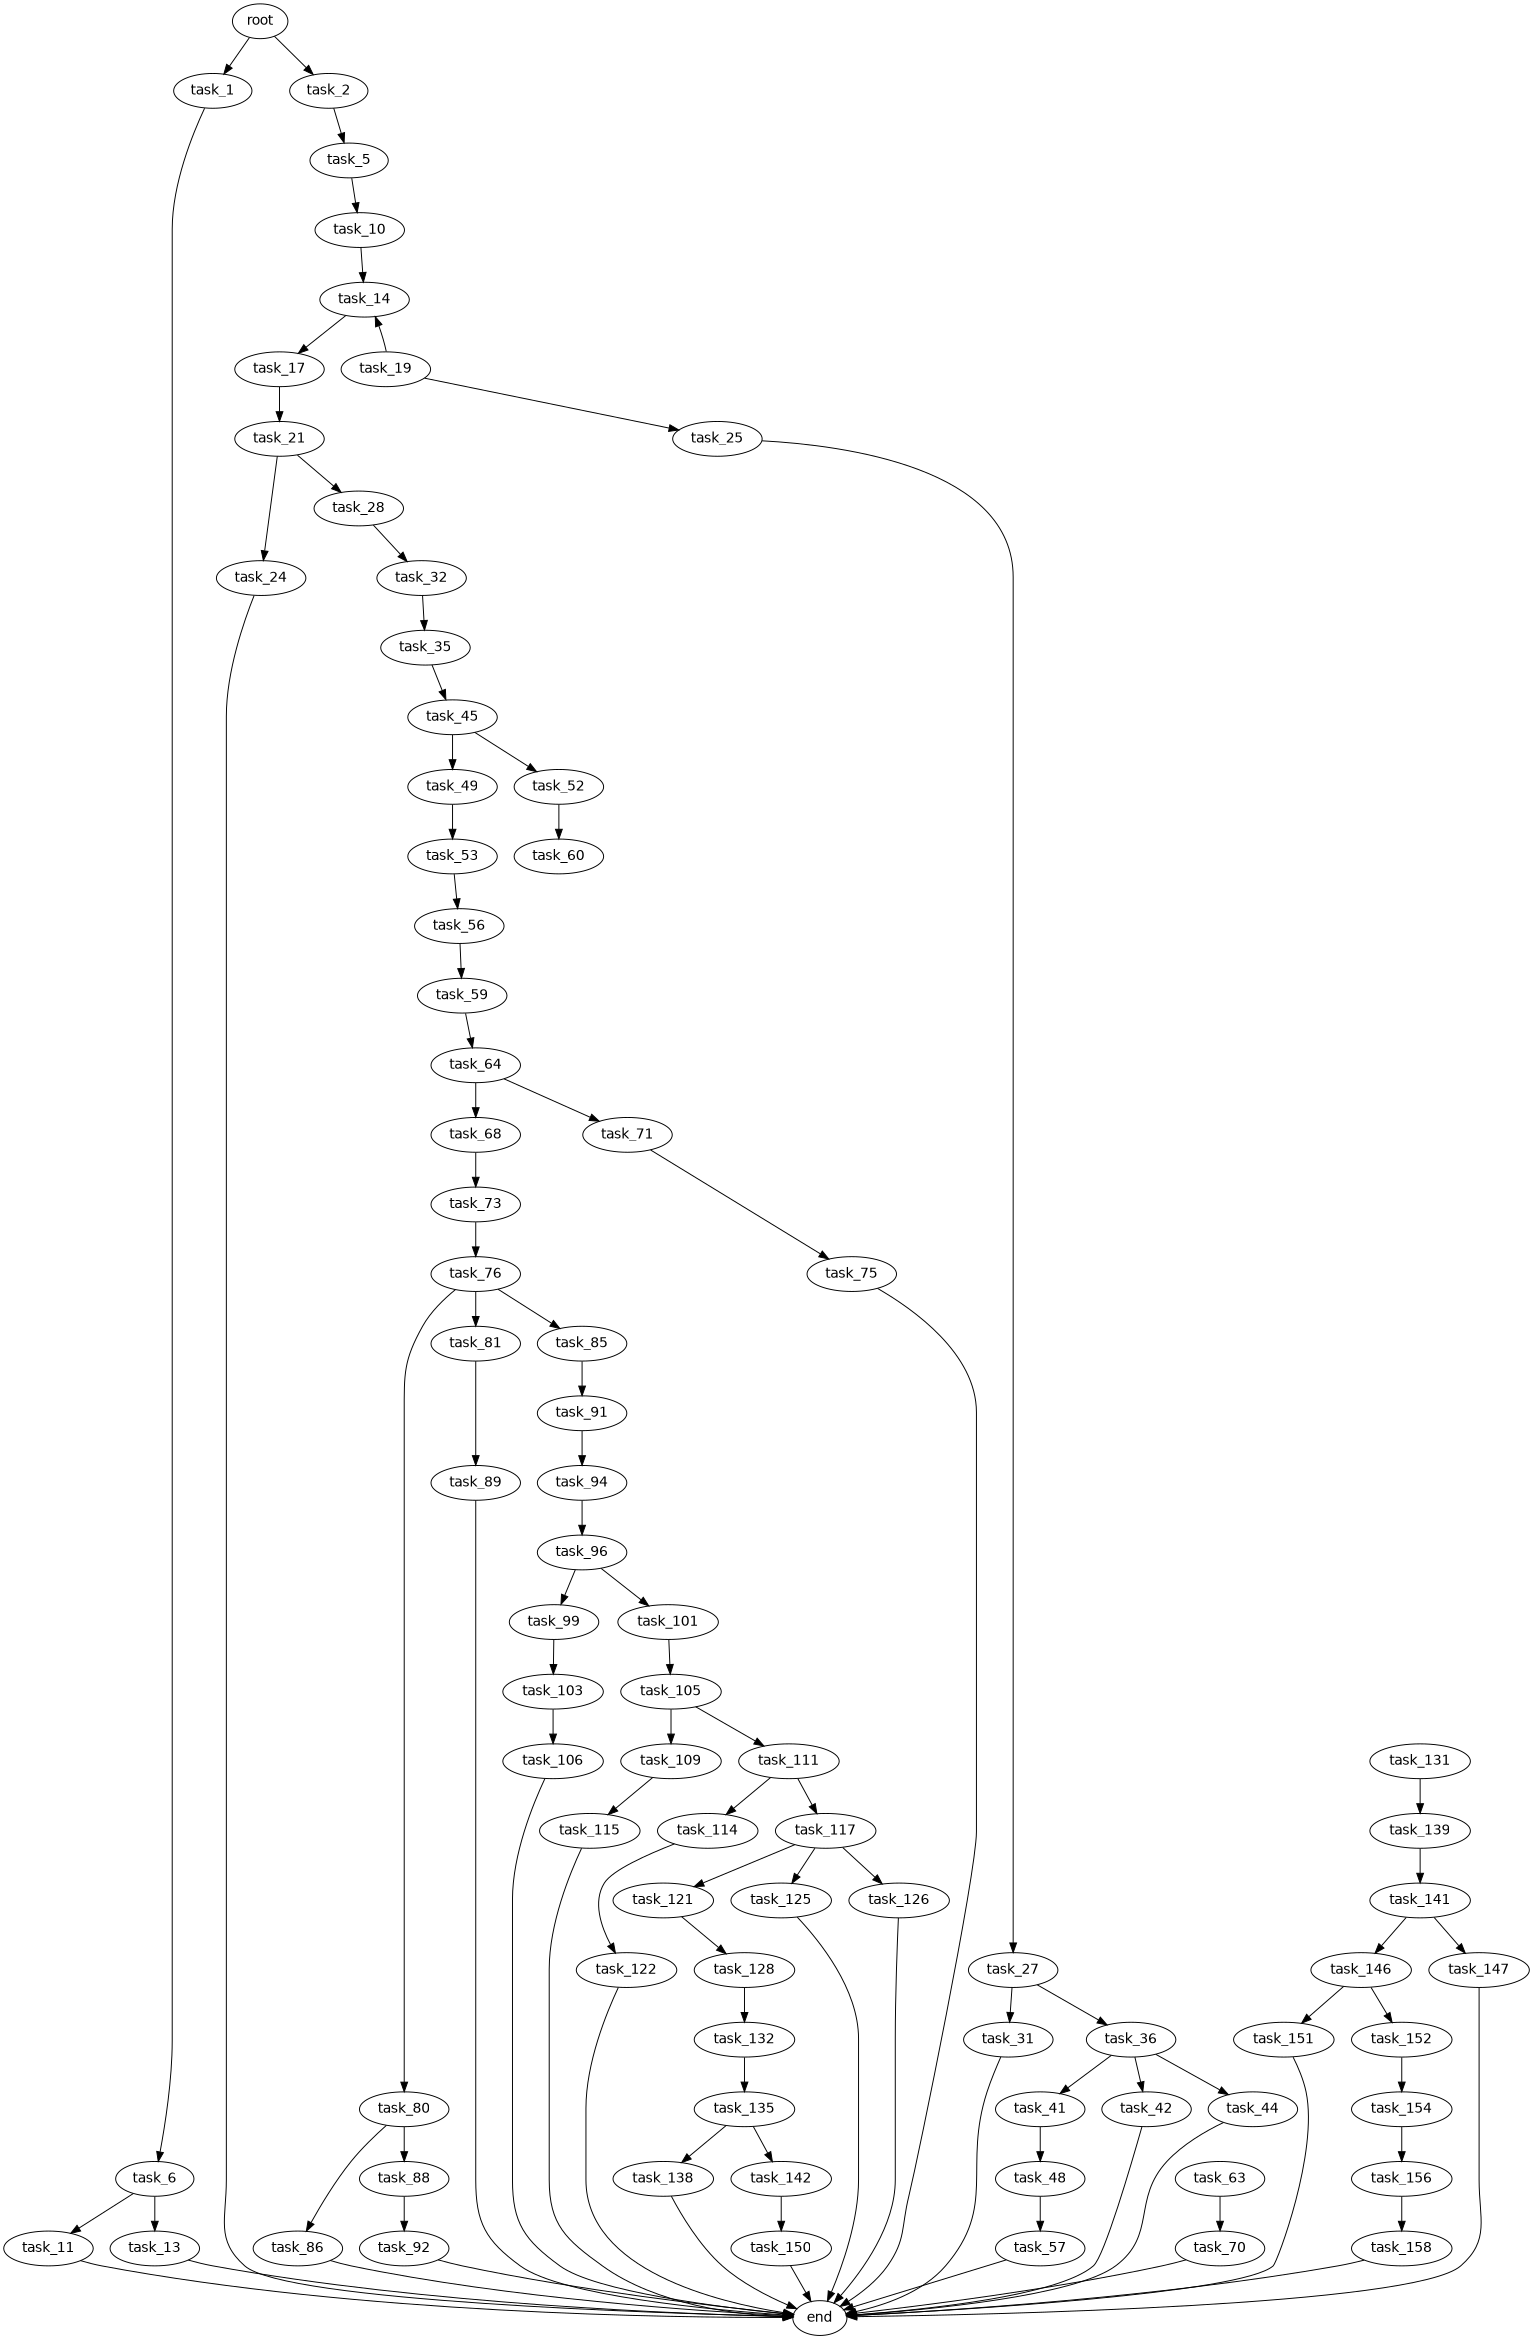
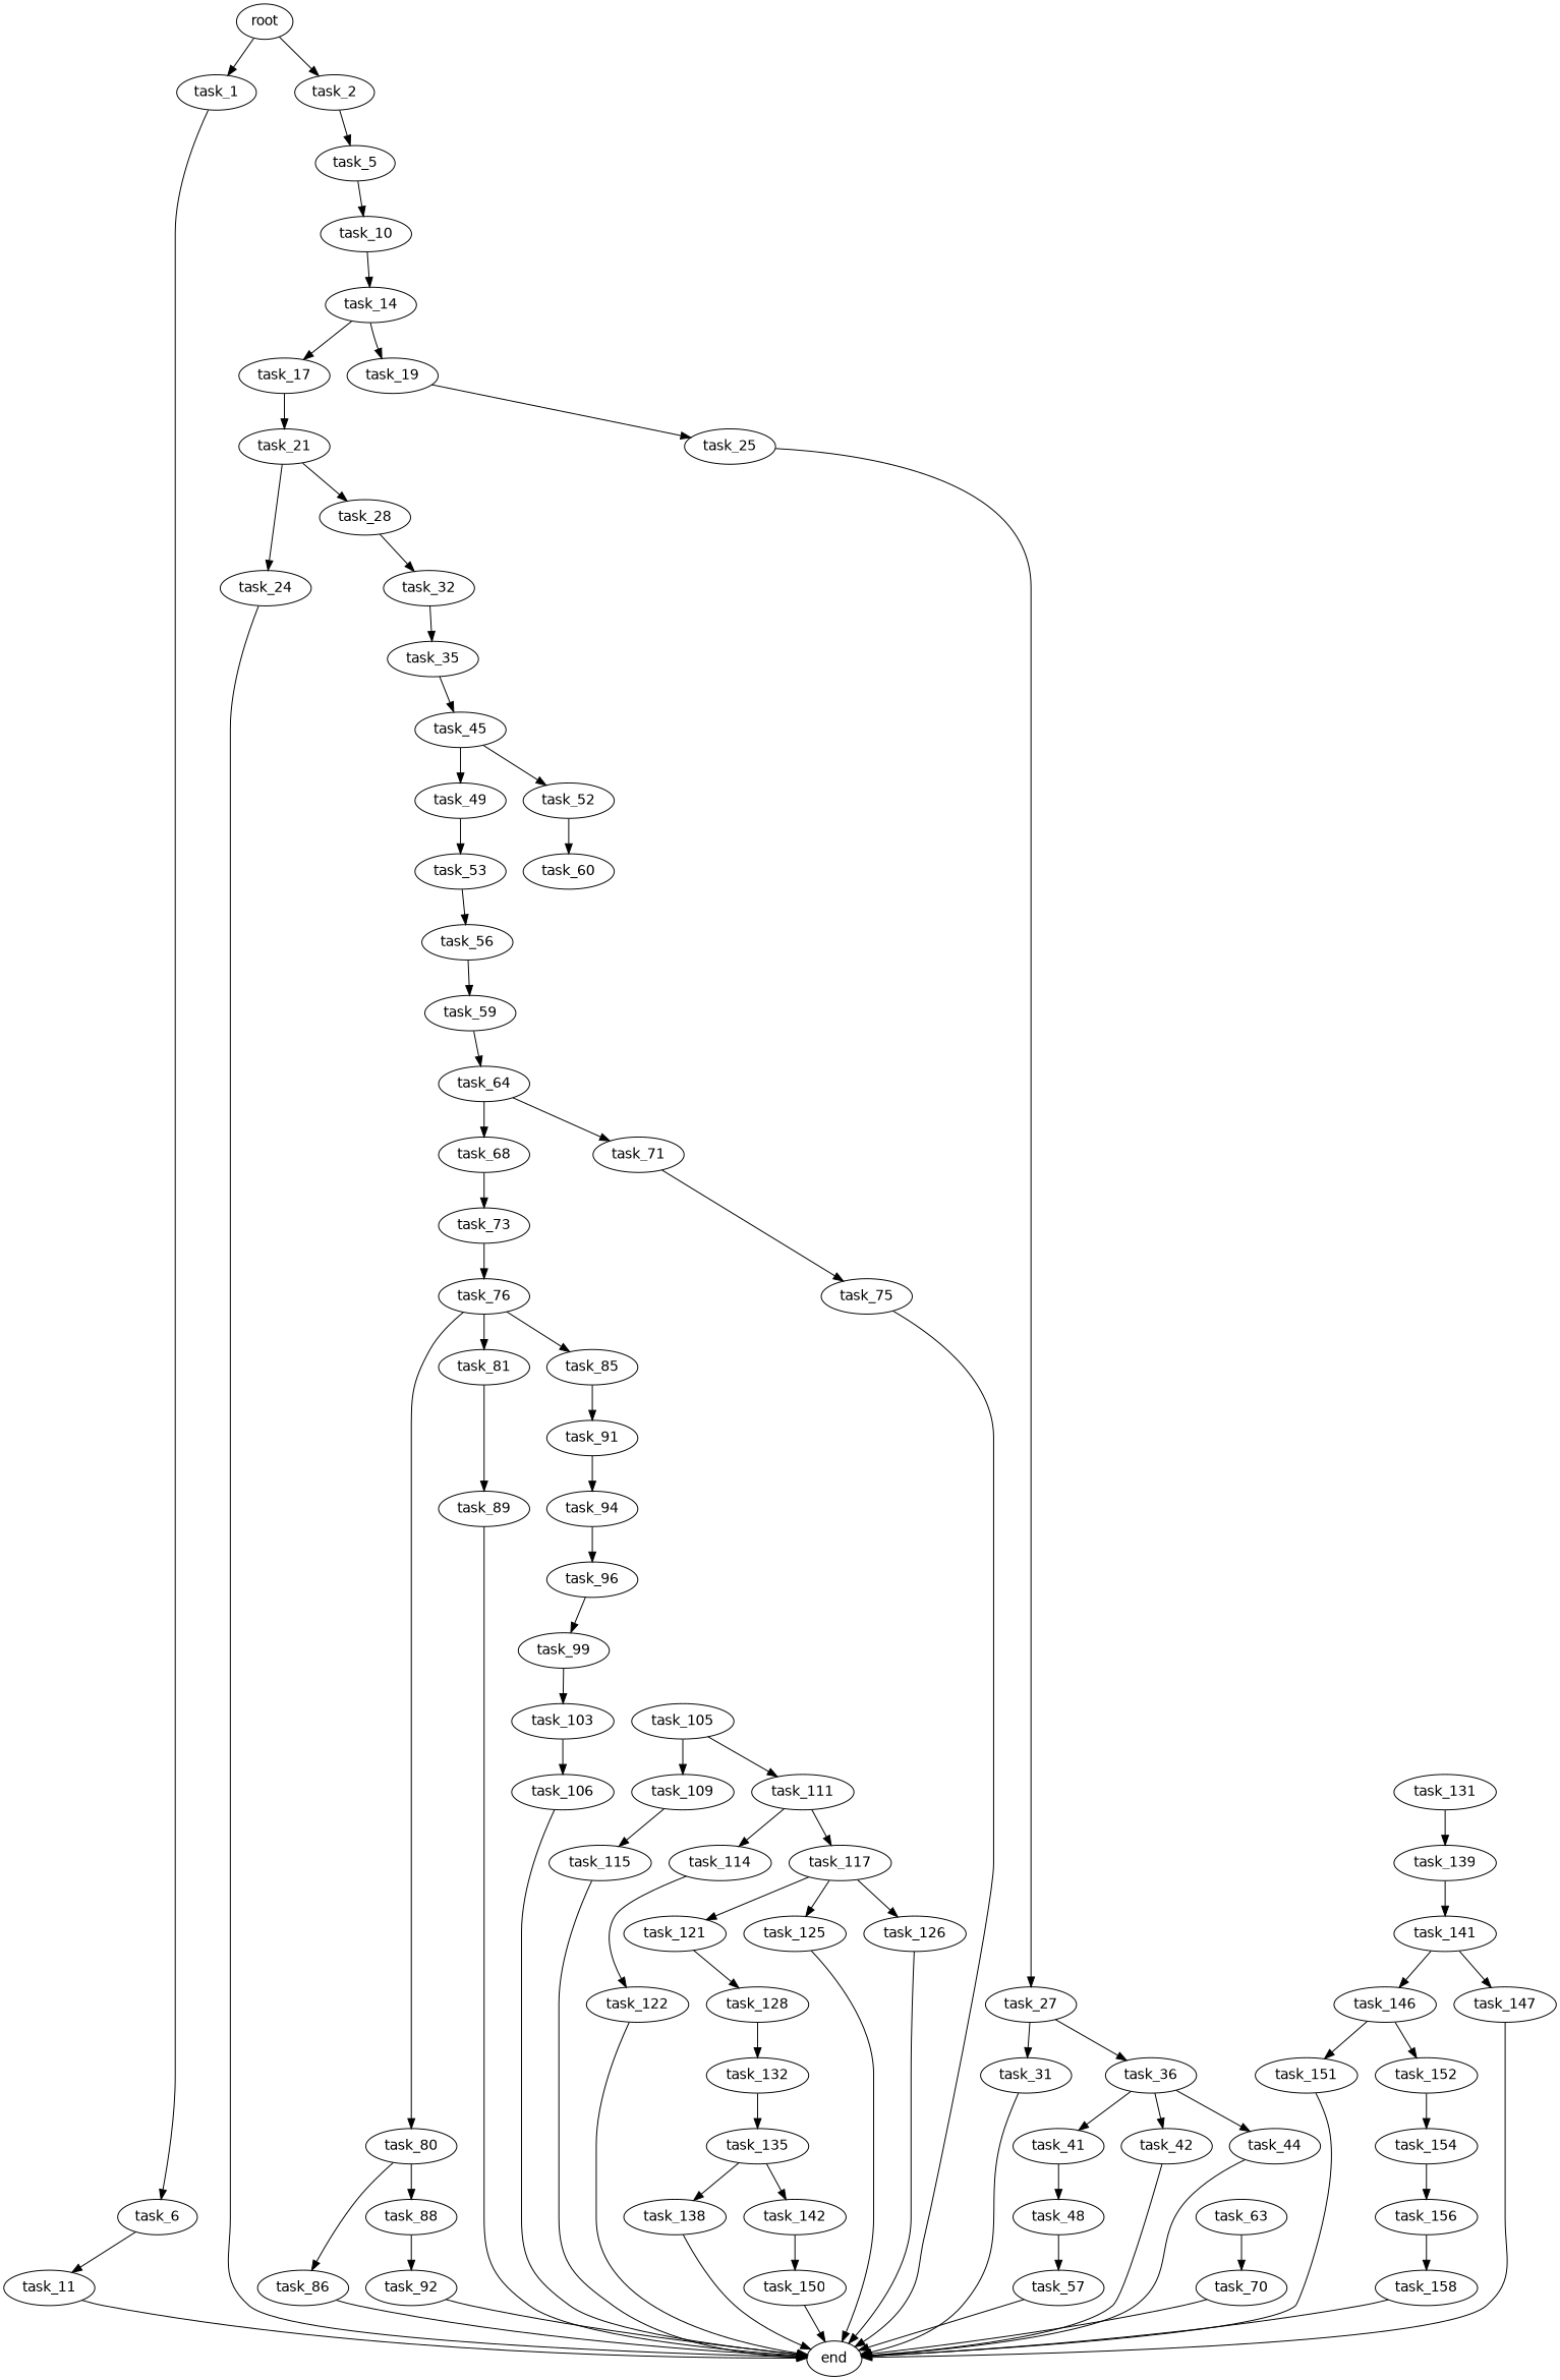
  digraph {
    fontname="DejaVu Sans"
    node [fontname="DejaVu Sans"]
    edge [fontname="DejaVu Sans"]
    root
    task_1
    task_2
    task_6
    task_5
    task_11
-   task_13
    task_10
    task_14
    end
    task_17
    task_19
    task_21
    task_25
    task_24
    task_28
    task_27
    task_32
    task_31
    task_36
    task_35
    task_45
    task_41
    task_42
    task_44
    task_49
    task_52
    task_48
    task_57
    task_53
    task_60
    task_56
    task_59
    task_64
    task_68
    task_71
    task_63
    task_70
    task_73
    task_75
    task_76
    task_80
    task_81
    task_85
    task_86
    task_88
    task_89
    task_91
    task_92
    task_94
    task_96
    task_99
-   task_101
    task_103
    task_105
    task_106
    task_109
    task_111
    task_115
    task_114
    task_117
    task_122
    task_121
    task_125
    task_126
    task_128
    task_132
    task_131
    task_139
    task_135
    task_141
    task_138
    task_142
    task_150
    task_146
    task_147
    task_151
    task_152
    task_154
    task_156
    task_158
    root -> task_1
    root -> task_2
    task_1 -> task_6
    task_2 -> task_5
    task_6 -> task_11
-   task_6 -> task_13
    task_5 -> task_10
    task_11 -> end
-   task_13 -> end
    task_10 -> task_14
    task_14 -> task_17
-   task_19 -> task_14
+   task_14 -> task_19
    task_17 -> task_21
    task_19 -> task_25
    task_21 -> task_24
    task_21 -> task_28
    task_25 -> task_27
    task_24 -> end
    task_28 -> task_32
    task_27 -> task_31
    task_27 -> task_36
    task_32 -> task_35
    task_31 -> end
    task_36 -> task_41
    task_36 -> task_42
    task_36 -> task_44
    task_35 -> task_45
    task_45 -> task_49
    task_45 -> task_52
    task_41 -> task_48
    task_42 -> end
    task_44 -> end
    task_49 -> task_53
    task_52 -> task_60
    task_48 -> task_57
    task_57 -> end
    task_53 -> task_56
    task_56 -> task_59
    task_59 -> task_64
    task_64 -> task_68
    task_64 -> task_71
    task_68 -> task_73
    task_71 -> task_75
    task_63 -> task_70
    task_70 -> end
    task_73 -> task_76
    task_75 -> end
    task_76 -> task_80
    task_76 -> task_81
    task_76 -> task_85
    task_80 -> task_86
    task_80 -> task_88
    task_81 -> task_89
    task_85 -> task_91
    task_86 -> end
    task_88 -> task_92
    task_89 -> end
    task_91 -> task_94
    task_92 -> end
    task_94 -> task_96
    task_96 -> task_99
-   task_96 -> task_101
    task_99 -> task_103
-   task_101 -> task_105
    task_103 -> task_106
    task_105 -> task_109
    task_105 -> task_111
    task_106 -> end
    task_109 -> task_115
    task_111 -> task_114
    task_111 -> task_117
    task_115 -> end
    task_114 -> task_122
    task_117 -> task_121
    task_117 -> task_125
    task_117 -> task_126
    task_122 -> end
    task_121 -> task_128
    task_125 -> end
    task_126 -> end
    task_128 -> task_132
    task_132 -> task_135
    task_131 -> task_139
    task_139 -> task_141
    task_135 -> task_138
    task_135 -> task_142
    task_141 -> task_146
    task_141 -> task_147
    task_138 -> end
    task_142 -> task_150
    task_150 -> end
    task_146 -> task_151
    task_146 -> task_152
    task_147 -> end
    task_151 -> end
    task_152 -> task_154
    task_154 -> task_156
    task_156 -> task_158
    task_158 -> end
  }
